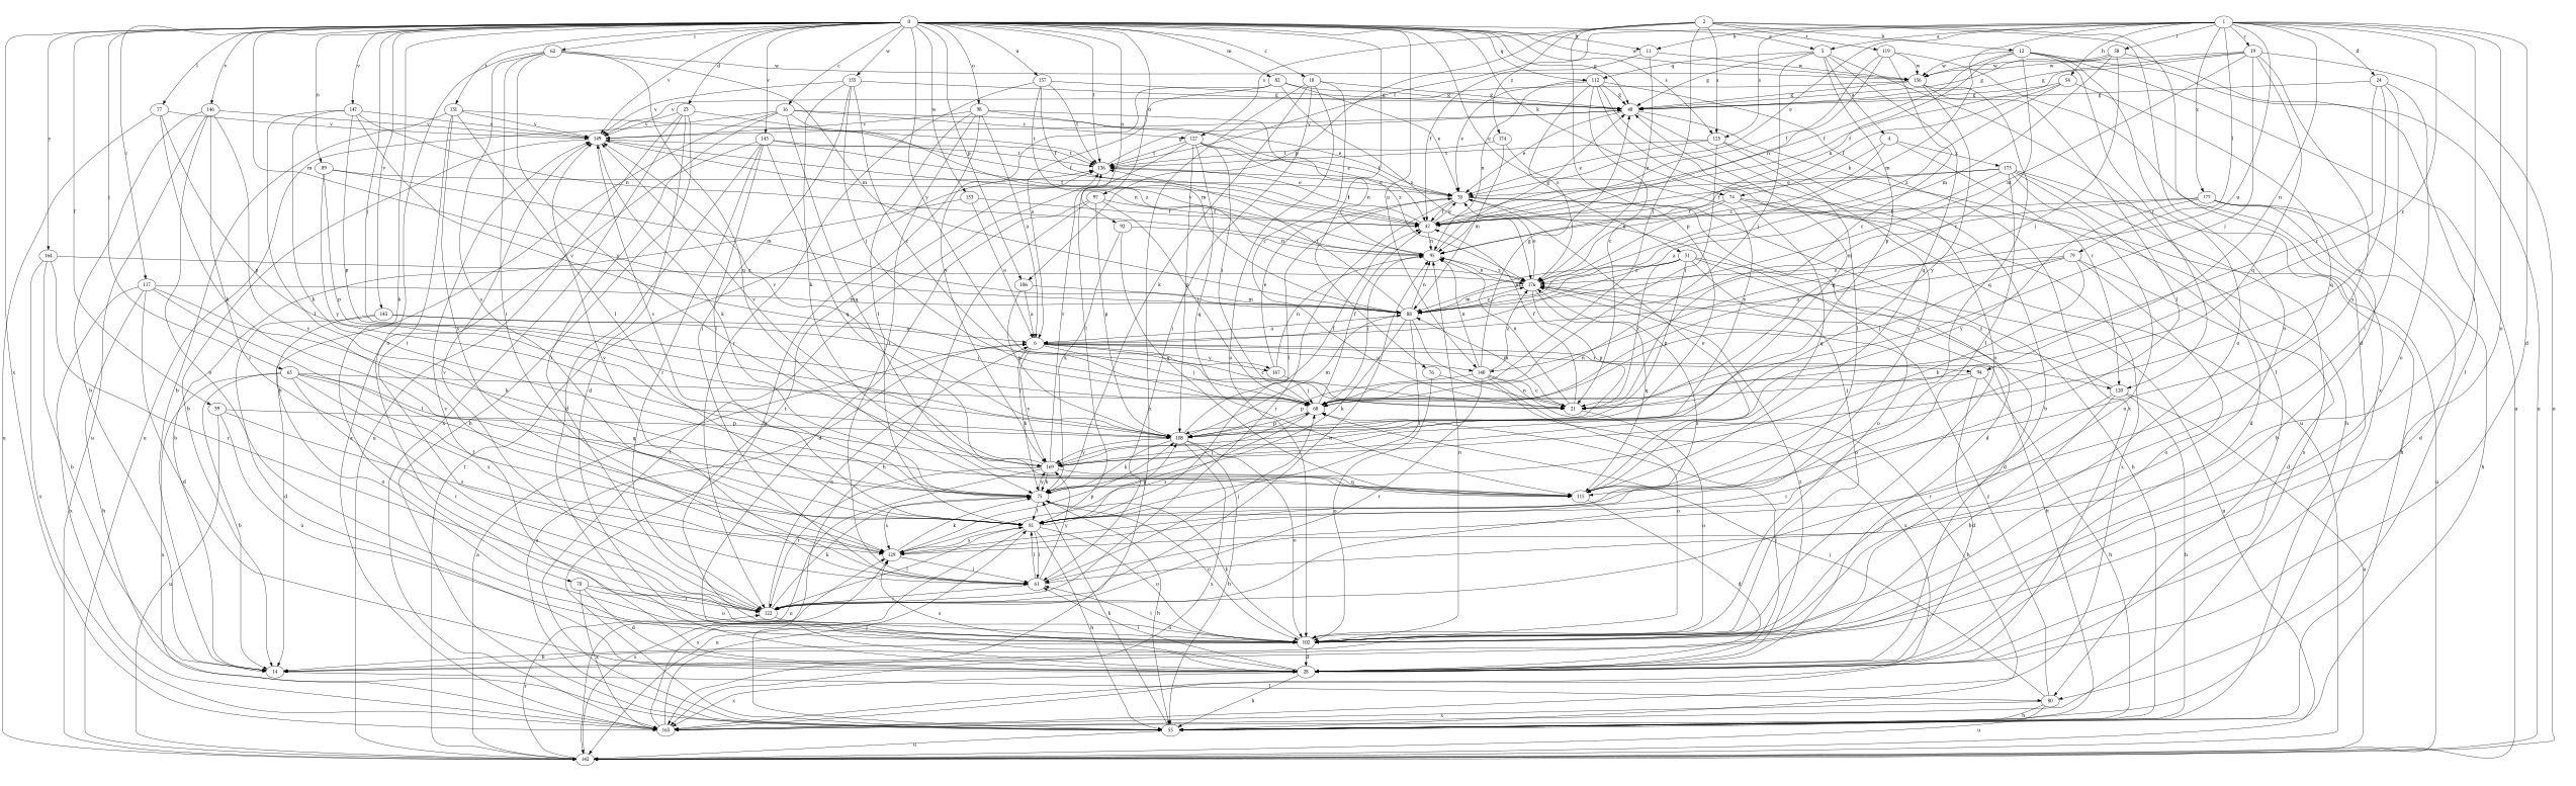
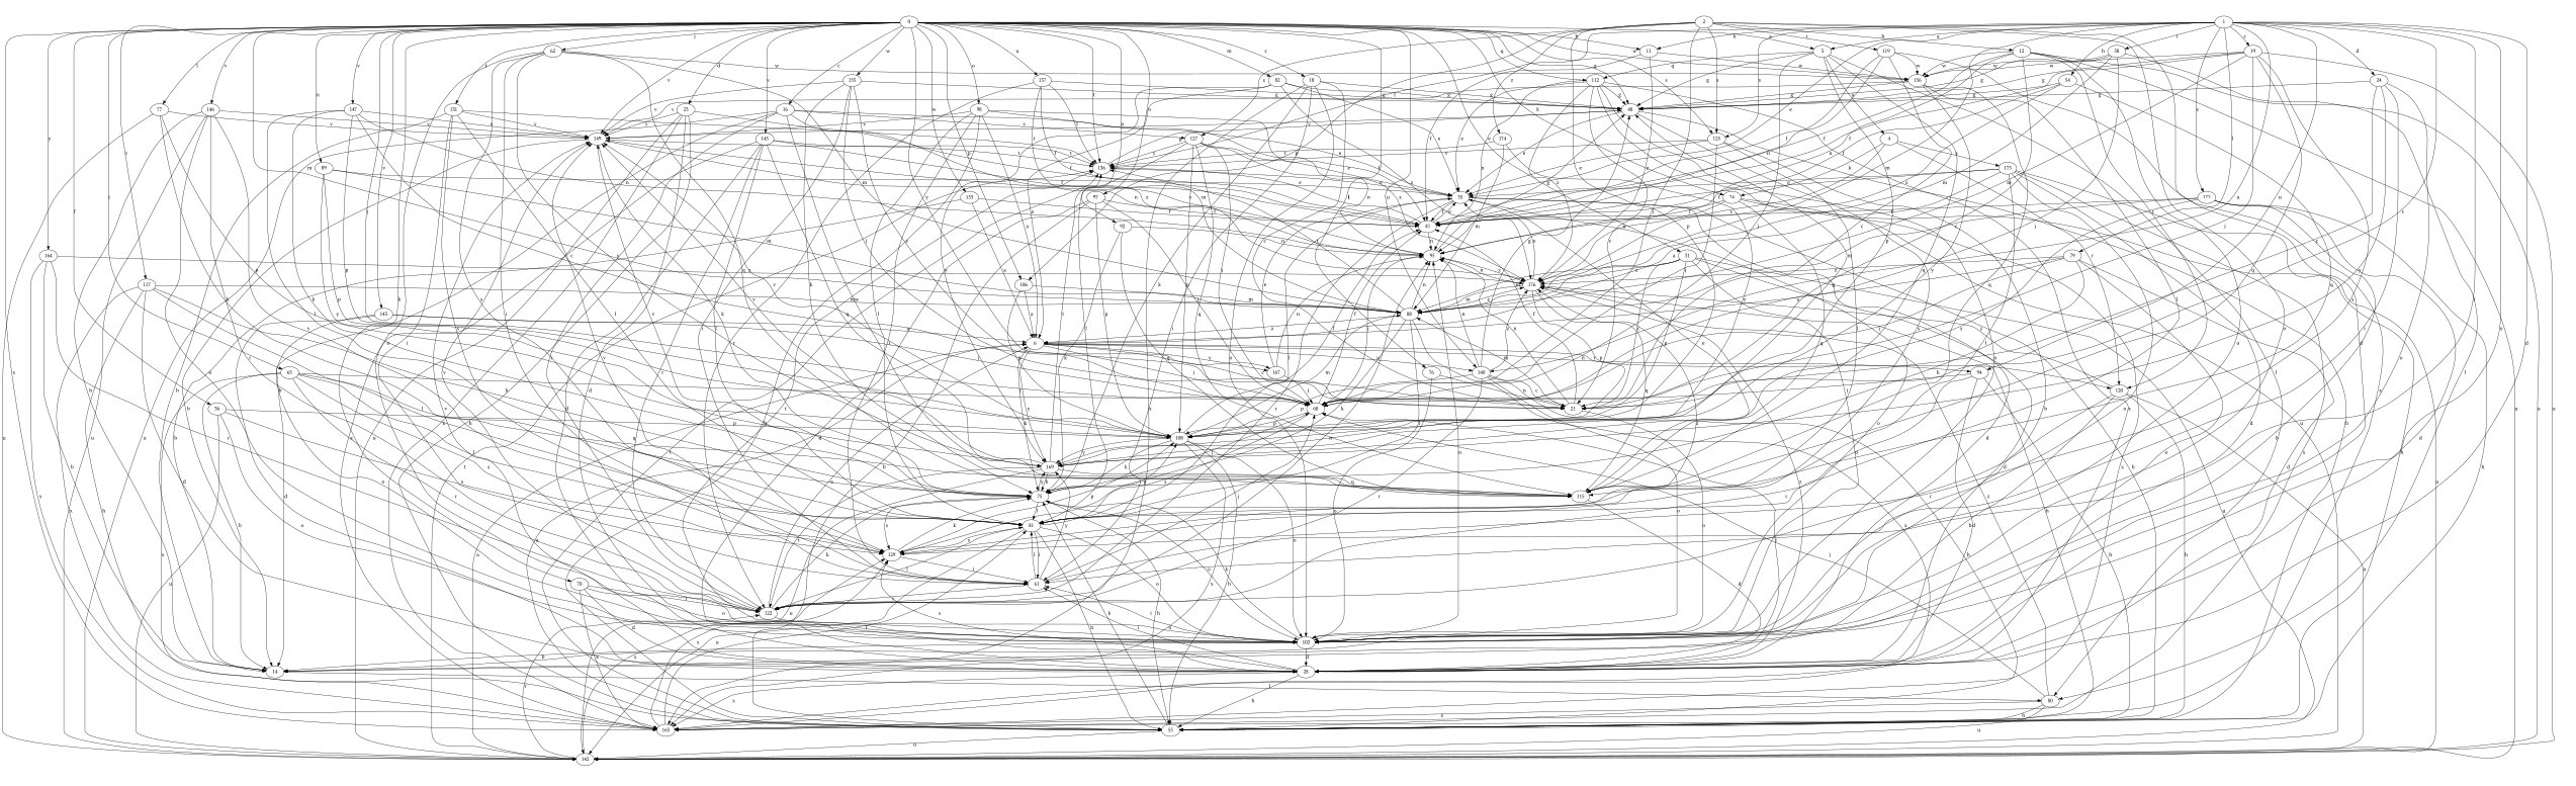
  strict digraph {
    fontname="PT Serif"
    node [fontname="PT Serif"]
    edge [fontname="PT Serif"]
    0
    3
    11
    16
    18
    23
    31
-   39
+   39 [label=36]
    48
    62
    65
    68
    70
    74
    76
    77
    82
    88
    89
    92
    97
    98
    106
    112
    117
    125
    131
    136
    137
    140
    143
    145
    146
    147
    149
    153
    155
    156
    163
    164
    167
    108
    4
    80
    115
    176
    42
    35
    127
    142
    14
    122
    102
    21
    61
    75
    28
    55
    129
    169
    81
    95
    6
    1
    19
    24
    54
    58
    79
    94
    172
    2
    12
    119
    174
    120
    175
    0 -> 3 [label=a]
    0 -> 11 [label=b]
    0 -> 16 [label=c]
    0 -> 18 [label=c]
    0 -> 23 [label=d]
    0 -> 31 [label=e]
    0 -> 39 [label=f]
    0 -> 48 [label=g]
    0 -> 62 [label=j]
    0 -> 65 [label=j]
    0 -> 68 [label=j]
    0 -> 70 [label=k]
    0 -> 74 [label=k]
    0 -> 76 [label=l]
    0 -> 77 [label=l]
    0 -> 82 [label=m]
    0 -> 88 [label=m]
    0 -> 89 [label=n]
    0 -> 92 [label=n]
    0 -> 97 [label=o]
    0 -> 98 [label=o]
    0 -> 106 [label=p]
    0 -> 112 [label=q]
    0 -> 117 [label=r]
    0 -> 125 [label=s]
    0 -> 131 [label=t]
    0 -> 136 [label=t]
    0 -> 137 [label=u]
    0 -> 140 [label=u]
    0 -> 143 [label=v]
    0 -> 145 [label=v]
    0 -> 146 [label=v]
    0 -> 147 [label=v]
    0 -> 149 [label=v]
    0 -> 153 [label=w]
    0 -> 155 [label=w]
    0 -> 156 [label=w]
    0 -> 163 [label=x]
    0 -> 164 [label=y]
    0 -> 167 [label=y]
    3 -> 48 [label=g]
    3 -> 68 [label=j]
    3 -> 112 [label=q]
    3 -> 108 [label=p]
    3 -> 4 [label=a]
    3 -> 80 [label=l]
    3 -> 115 [label=q]
    11 -> 156 [label=w]
    11 -> 176 [label=z]
    11 -> 42 [label=f]
-   16 -> 115 [label=q]
+   16 -> 115 [label=w]
    16 -> 176 [label=z]
    16 -> 35 [label=e]
    16 -> 127 [label=s]
    16 -> 142 [label=u]
    16 -> 14 [label=b]
    16 -> 122 [label=r]
    18 -> 48 [label=g]
    18 -> 163 [label=x]
    18 -> 102 [label=o]
    18 -> 21 [label=c]
    18 -> 61 [label=i]
    18 -> 75 [label=k]
    23 -> 149 [label=v]
    23 -> 163 [label=x]
    23 -> 42 [label=f]
    23 -> 142 [label=u]
    23 -> 28 [label=d]
    23 -> 55 [label=h]
    31 -> 88 [label=m]
    31 -> 108 [label=p]
    31 -> 176 [label=z]
    31 -> 142 [label=u]
    31 -> 102 [label=o]
    31 -> 21 [label=c]
    31 -> 28 [label=d]
    39 -> 108 [label=p]
    39 -> 142 [label=u]
    39 -> 102 [label=o]
    39 -> 129 [label=s]
    48 -> 149 [label=v]
    48 -> 35 [label=e]
    48 -> 55 [label=h]
    48 -> 129 [label=s]
    62 -> 88 [label=m]
    62 -> 156 [label=w]
    62 -> 115 [label=q]
    62 -> 102 [label=o]
    62 -> 61 [label=i]
    62 -> 129 [label=s]
    62 -> 169 [label=y]
    65 -> 68 [label=j]
    65 -> 163 [label=x]
    65 -> 115 [label=q]
    65 -> 14 [label=b]
    65 -> 122 [label=r]
    65 -> 129 [label=s]
    65 -> 81 [label=l]
    68 -> 108 [label=p]
    68 -> 42 [label=f]
    68 -> 129 [label=s]
    70 -> 163 [label=x]
    70 -> 122 [label=r]
    70 -> 102 [label=o]
    70 -> 28 [label=d]
    74 -> 163 [label=x]
    74 -> 115 [label=q]
    74 -> 42 [label=f]
    74 -> 142 [label=u]
    74 -> 95 [label=n]
    76 -> 102 [label=o]
    76 -> 21 [label=n]
    77 -> 149 [label=v]
    77 -> 108 [label=p]
    77 -> 142 [label=u]
    77 -> 75 [label=k]
    82 -> 48 [label=g]
    82 -> 176 [label=z]
    82 -> 35 [label=e]
    82 -> 169 [label=y]
    82 -> 6 [label=a]
    88 -> 136 [label=t]
    88 -> 163 [label=x]
    88 -> 176 [label=z]
    88 -> 75 [label=k]
    88 -> 81 [label=l]
    88 -> 95 [label=n]
    88 -> 6 [label=a]
    89 -> 88 [label=m]
    89 -> 108 [label=p]
    89 -> 35 [label=e]
    89 -> 169 [label=y]
    92 -> 115 [label=q]
    92 -> 75 [label=k]
    92 -> 95 [label=n]
    97 -> 68 [label=j]
    97 -> 108 [label=p]
    97 -> 42 [label=f]
    97 -> 28 [label=d]
    97 -> 55 [label=h]
    98 -> 149 [label=v]
    98 -> 176 [label=z]
    98 -> 42 [label=f]
    98 -> 61 [label=i]
    98 -> 55 [label=h]
    98 -> 81 [label=l]
    98 -> 6 [label=a]
    106 -> 88 [label=m]
    106 -> 108 [label=p]
    106 -> 6 [label=a]
    112 -> 48 [label=g]
    112 -> 163 [label=x]
    112 -> 176 [label=z]
    112 -> 35 [label=e]
    112 -> 142 [label=u]
    112 -> 102 [label=o]
    112 -> 21 [label=c]
    112 -> 95 [label=n]
    117 -> 88 [label=m]
    117 -> 163 [label=x]
    117 -> 75 [label=k]
    117 -> 28 [label=d]
    117 -> 55 [label=h]
    117 -> 81 [label=l]
    125 -> 68 [label=j]
    125 -> 136 [label=t]
    125 -> 35 [label=e]
    125 -> 14 [label=b]
    125 -> 81 [label=l]
    131 -> 136 [label=t]
    131 -> 149 [label=v]
    131 -> 14 [label=b]
    131 -> 61 [label=i]
    131 -> 129 [label=s]
    131 -> 81 [label=l]
    136 -> 48 [label=g]
    136 -> 35 [label=e]
    137 -> 48 [label=g]
    137 -> 88 [label=m]
    137 -> 136 [label=t]
    137 -> 42 [label=f]
    137 -> 122 [label=r]
    140 -> 48 [label=g]
    140 -> 108 [label=p]
    140 -> 176 [label=z]
    140 -> 122 [label=r]
    140 -> 102 [label=o]
    140 -> 21 [label=c]
    140 -> 55 [label=h]
    140 -> 95 [label=n]
    143 -> 68 [label=j]
    143 -> 102 [label=o]
    143 -> 28 [label=d]
    143 -> 6 [label=a]
    145 -> 136 [label=t]
    145 -> 163 [label=x]
    145 -> 115 [label=q]
    145 -> 42 [label=f]
    145 -> 122 [label=r]
    145 -> 28 [label=d]
    145 -> 81 [label=l]
    146 -> 149 [label=v]
    146 -> 142 [label=u]
    146 -> 14 [label=b]
    146 -> 122 [label=r]
    146 -> 102 [label=o]
    146 -> 129 [label=s]
    147 -> 149 [label=v]
    147 -> 108 [label=p]
-   147 -> 21 [label=v]
+   147 -> 21 [label=c]
    147 -> 75 [label=k]
    147 -> 81 [label=l]
    147 -> 95 [label=n]
    149 -> 136 [label=t]
    149 -> 14 [label=b]
    149 -> 75 [label=k]
    149 -> 95 [label=n]
    153 -> 42 [label=f]
    153 -> 14 [label=b]
    153 -> 6 [label=a]
    155 -> 48 [label=g]
    155 -> 68 [label=j]
    155 -> 149 [label=v]
    155 -> 21 [label=c]
    155 -> 61 [label=i]
    155 -> 75 [label=k]
    156 -> 48 [label=g]
    156 -> 149 [label=v]
    156 -> 115 [label=q]
    156 -> 169 [label=y]
    156 -> 81 [label=l]
    163 -> 129 [label=s]
-   163 -> 81 [label=j]
+   163 -> 81 [label=l]
    164 -> 163 [label=x]
    164 -> 176 [label=z]
    164 -> 14 [label=b]
    164 -> 122 [label=r]
    167 -> 68 [label=j]
    167 -> 35 [label=e]
    167 -> 95 [label=n]
    108 -> 88 [label=m]
    108 -> 149 [label=v]
    108 -> 163 [label=x]
    108 -> 42 [label=f]
    108 -> 102 [label=o]
    108 -> 75 [label=k]
    108 -> 55 [label=h]
    108 -> 169 [label=y]
    4 -> 74 [label=k]
    4 -> 176 [label=z]
    4 -> 120 [label=r]
    4 -> 175 [label=z]
    80 -> 68 [label=j]
    80 -> 163 [label=x]
    80 -> 176 [label=z]
    80 -> 142 [label=u]
    80 -> 55 [label=h]
    115 -> 35 [label=e]
    115 -> 28 [label=d]
    176 -> 88 [label=m]
    176 -> 108 [label=p]
    176 -> 115 [label=q]
    176 -> 35 [label=e]
    176 -> 55 [label=h]
    176 -> 95 [label=n]
    42 -> 136 [label=t]
    42 -> 35 [label=e]
    42 -> 95 [label=n]
    35 -> 42 [label=f]
    35 -> 122 [label=r]
    35 -> 102 [label=o]
    35 -> 28 [label=d]
    35 -> 55 [label=h]
    35 -> 81 [label=l]
    127 -> 68 [label=j]
    127 -> 136 [label=t]
    127 -> 108 [label=p]
    127 -> 115 [label=q]
    127 -> 35 [label=e]
    127 -> 81 [label=l]
    127 -> 95 [label=n]
    142 -> 136 [label=t]
    142 -> 122 [label=r]
    142 -> 129 [label=s]
    142 -> 6 [label=a]
    14 -> 80 [label=l]
    122 -> 149 [label=v]
    122 -> 102 [label=o]
    122 -> 75 [label=k]
    122 -> 81 [label=l]
    122 -> 95 [label=n]
    122 -> 6 [label=a]
    102 -> 136 [label=t]
    102 -> 14 [label=b]
    102 -> 61 [label=i]
    102 -> 75 [label=k]
    102 -> 28 [label=d]
    102 -> 95 [label=n]
    21 -> 88 [label=m]
    21 -> 42 [label=f]
    21 -> 102 [label=o]
    21 -> 95 [label=n]
    61 -> 68 [label=j]
    61 -> 149 [label=v]
    61 -> 122 [label=r]
    61 -> 169 [label=y]
    61 -> 81 [label=l]
    75 -> 68 [label=j]
    75 -> 149 [label=v]
    75 -> 102 [label=o]
    75 -> 55 [label=h]
    75 -> 129 [label=s]
    75 -> 169 [label=y]
    75 -> 81 [label=l]
    28 -> 68 [label=j]
    28 -> 149 [label=v]
    28 -> 163 [label=x]
    28 -> 176 [label=z]
    28 -> 61 [label=i]
    28 -> 55 [label=h]
    28 -> 129 [label=s]
    55 -> 136 [label=t]
    55 -> 142 [label=u]
    55 -> 75 [label=k]
    55 -> 6 [label=a]
    129 -> 108 [label=p]
    129 -> 176 [label=z]
    129 -> 61 [label=i]
    129 -> 75 [label=k]
    169 -> 48 [label=g]
    169 -> 136 [label=t]
    169 -> 149 [label=v]
    169 -> 115 [label=q]
    169 -> 142 [label=u]
    169 -> 122 [label=r]
    169 -> 75 [label=k]
    81 -> 108 [label=p]
    81 -> 142 [label=u]
    81 -> 102 [label=o]
    81 -> 61 [label=i]
    81 -> 55 [label=h]
    81 -> 129 [label=s]
    95 -> 48 [label=g]
    95 -> 68 [label=j]
    95 -> 149 [label=v]
    95 -> 176 [label=z]
    6 -> 68 [label=j]
    6 -> 140 [label=u]
    6 -> 167 [label=y]
    6 -> 21 [label=c]
    6 -> 75 [label=k]
    6 -> 169 [label=y]
    6 -> 94 [label=n]
    6 -> 120 [label=r]
    1 -> 3 [label=a]
    1 -> 11 [label=b]
    1 -> 88 [label=m]
    1 -> 125 [label=s]
    1 -> 136 [label=t]
    1 -> 140 [label=u]
    1 -> 35 [label=e]
    1 -> 102 [label=o]
    1 -> 21 [label=c]
    1 -> 61 [label=i]
    1 -> 28 [label=d]
    1 -> 19 [label=c]
    1 -> 24 [label=d]
    1 -> 54 [label=h]
    1 -> 58 [label=i]
    1 -> 79 [label=l]
    1 -> 94 [label=n]
    1 -> 172 [label=z]
    19 -> 48 [label=g]
    19 -> 68 [label=j]
    19 -> 88 [label=m]
    19 -> 156 [label=w]
    19 -> 115 [label=q]
    19 -> 42 [label=f]
    19 -> 142 [label=u]
    19 -> 129 [label=s]
    24 -> 48 [label=g]
    24 -> 102 [label=o]
    24 -> 21 [label=c]
    24 -> 61 [label=i]
    24 -> 169 [label=y]
    54 -> 48 [label=g]
    54 -> 115 [label=q]
    54 -> 176 [label=z]
    54 -> 42 [label=f]
    58 -> 48 [label=g]
    58 -> 68 [label=j]
    58 -> 88 [label=m]
    58 -> 156 [label=w]
    58 -> 142 [label=u]
    79 -> 68 [label=j]
    79 -> 176 [label=z]
    79 -> 102 [label=o]
    79 -> 75 [label=k]
    79 -> 28 [label=d]
    79 -> 6 [label=a]
    94 -> 68 [label=j]
    94 -> 122 [label=r]
    94 -> 28 [label=d]
    94 -> 55 [label=h]
    172 -> 88 [label=m]
    172 -> 42 [label=f]
    172 -> 14 [label=b]
    172 -> 28 [label=d]
    172 -> 55 [label=h]
    172 -> 169 [label=y]
    2 -> 68 [label=j]
    2 -> 106 [label=p]
    2 -> 125 [label=s]
    2 -> 108 [label=p]
    2 -> 127 [label=s]
    2 -> 102 [label=o]
    2 -> 28 [label=d]
    2 -> 12 [label=b]
    2 -> 119 [label=r]
    2 -> 174 [label=z]
    12 -> 156 [label=w]
    12 -> 80 [label=l]
    12 -> 42 [label=f]
    12 -> 142 [label=u]
    12 -> 102 [label=o]
    12 -> 21 [label=c]
    12 -> 95 [label=n]
    12 -> 120 [label=r]
    119 -> 156 [label=w]
    119 -> 163 [label=x]
    119 -> 42 [label=f]
    119 -> 21 [label=c]
    119 -> 95 [label=n]
    174 -> 88 [label=m]
    174 -> 136 [label=t]
    174 -> 169 [label=y]
    120 -> 176 [label=z]
    120 -> 142 [label=u]
    120 -> 14 [label=b]
    120 -> 122 [label=r]
    120 -> 55 [label=h]
    175 -> 163 [label=x]
    175 -> 42 [label=f]
    175 -> 35 [label=e]
    175 -> 102 [label=o]
    175 -> 28 [label=d]
    175 -> 55 [label=h]
    175 -> 81 [label=l]
    175 -> 6 [label=a]
  }
